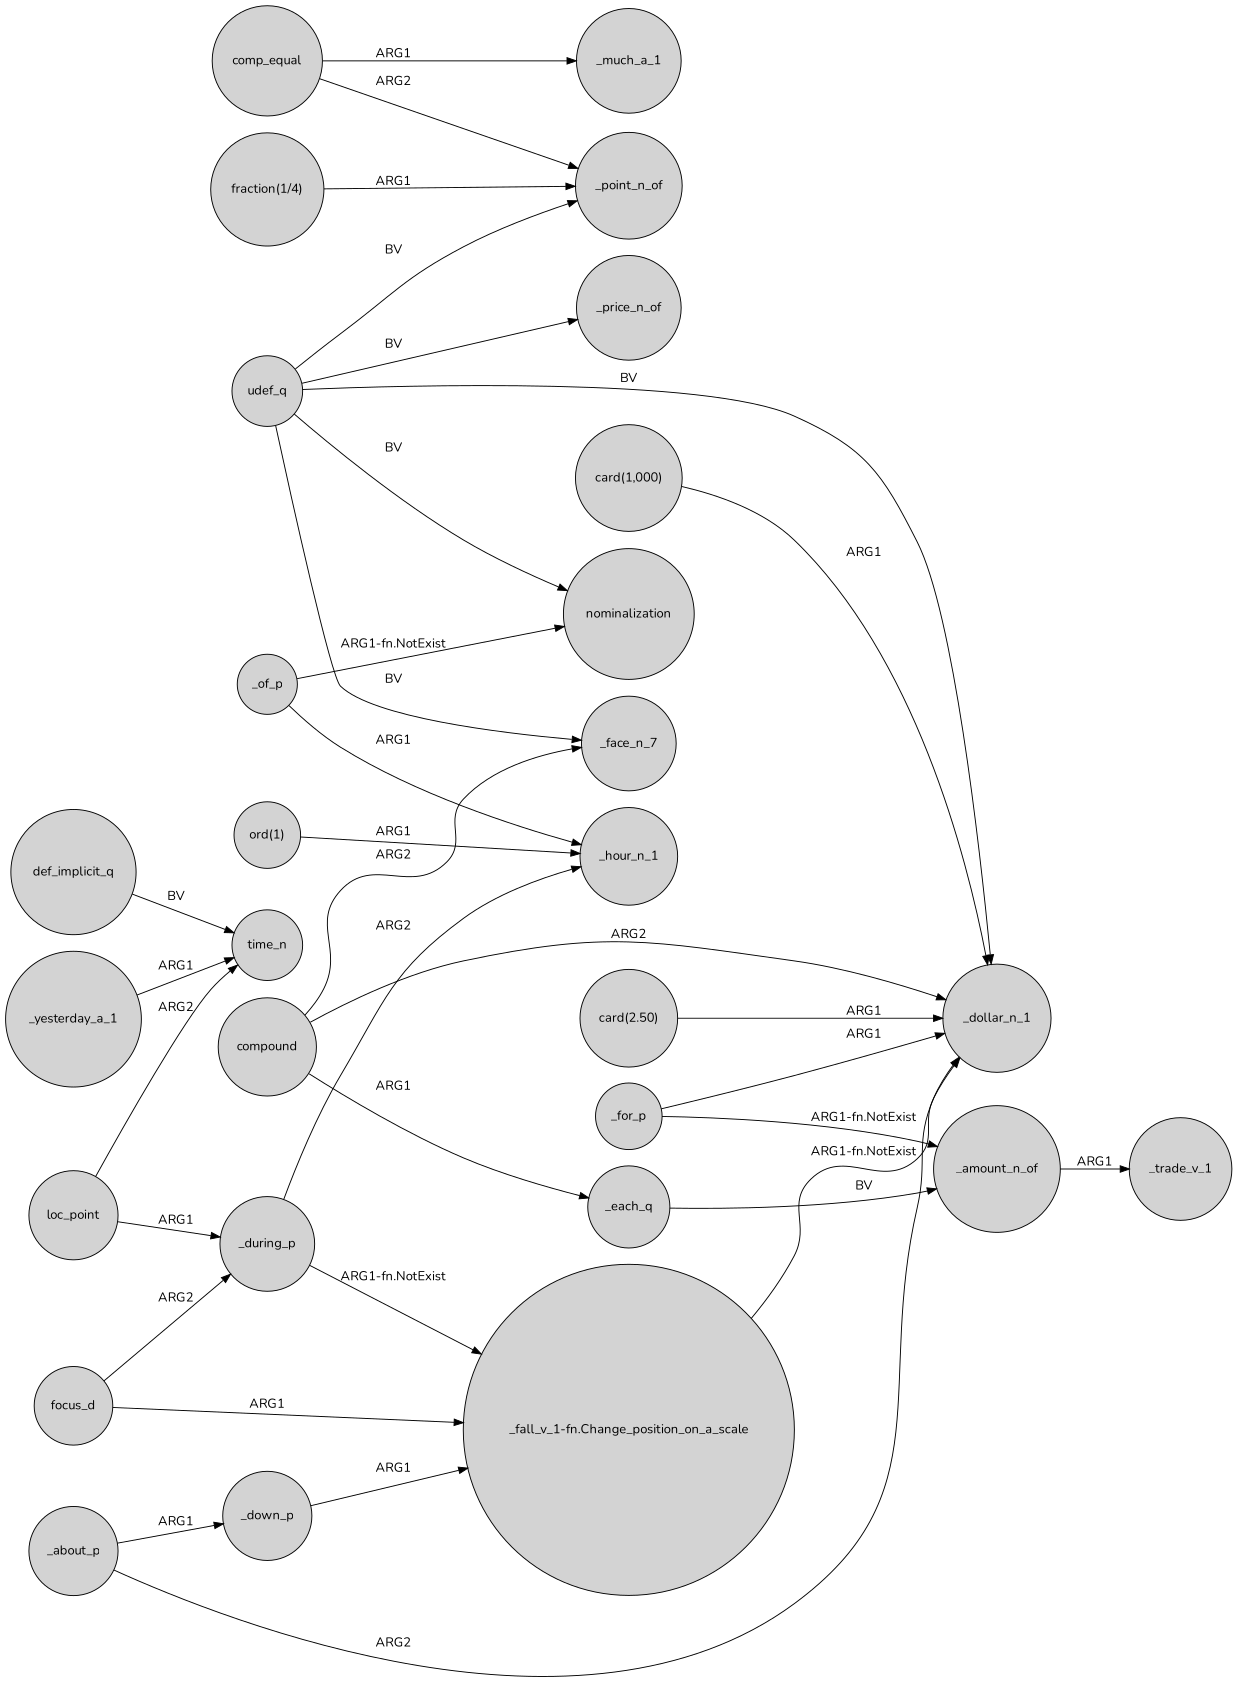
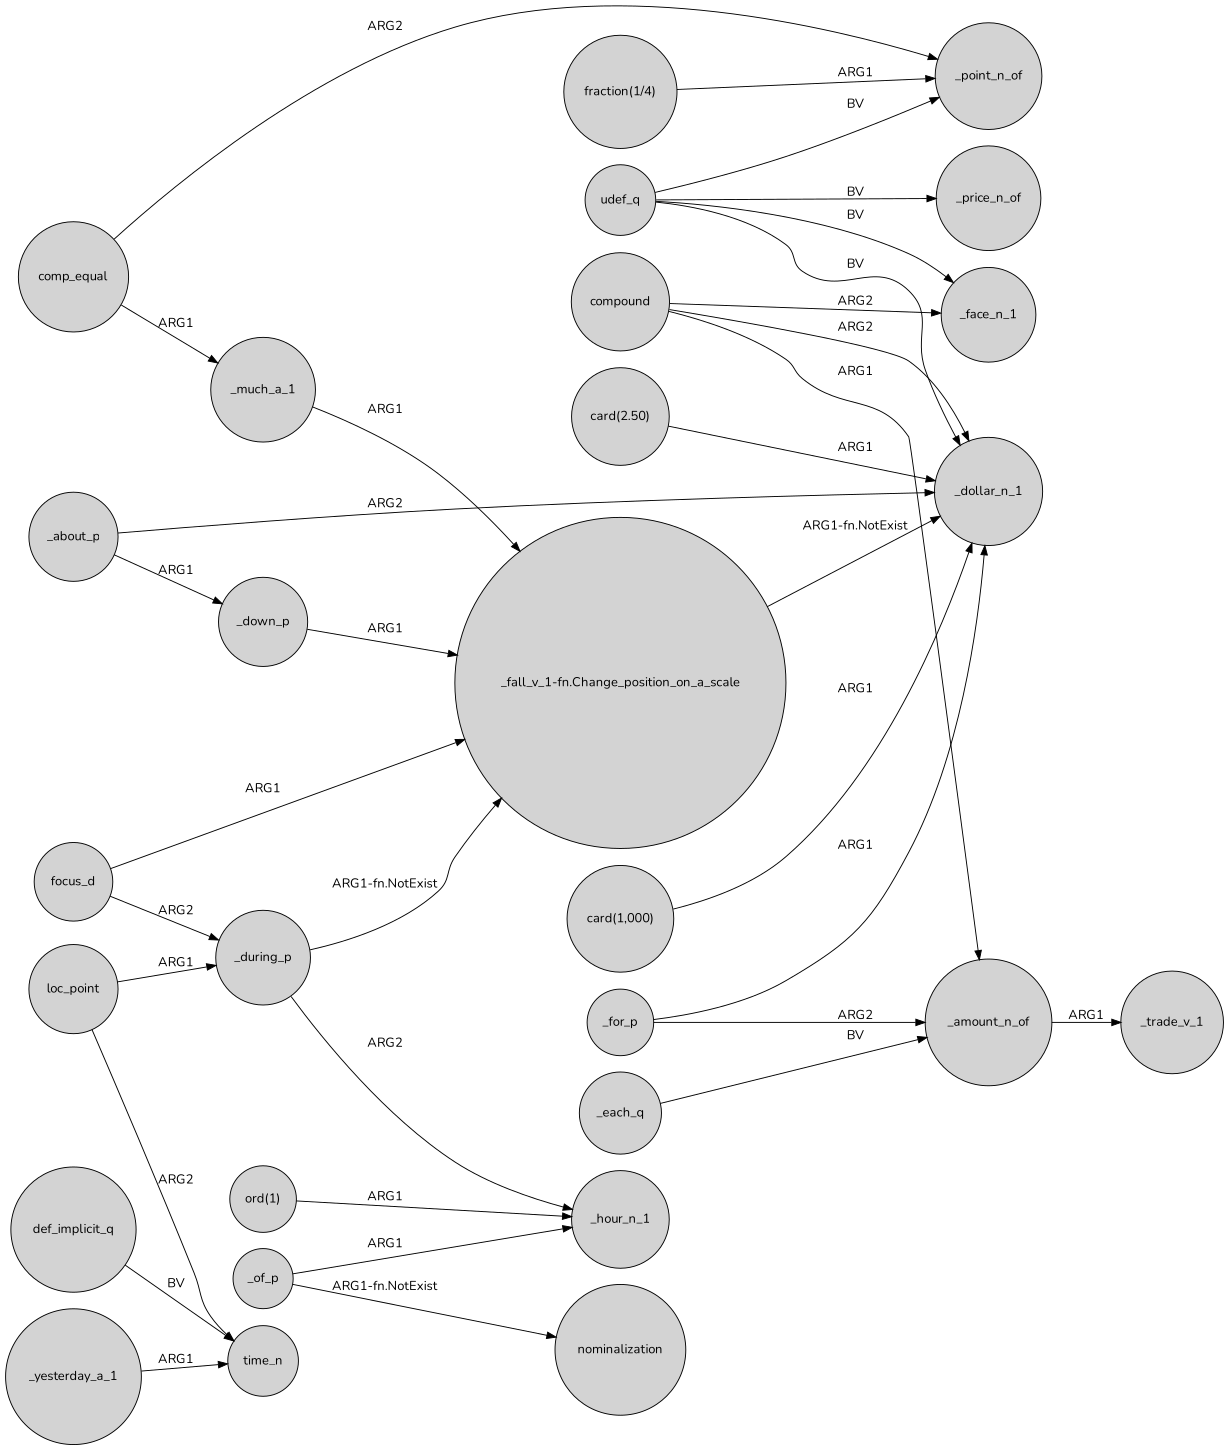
  digraph {
    fontname=Nunito
    rankdir=LR
    node [fontname=Nunito shape=circle style=filled]
    edge [fontname=Nunito]
    _much_a_1
    "_fall_v_1-fn.Change_position_on_a_scale"
    _dollar_n_1
    focus_d
    _during_p
    _hour_n_1
    n7 [label=loc_point]
    time_n
    _yesterday_a_1
    _down_p
    udef_q
    _price_n_of
-   _face_n_1 [label=_face_n_7]
+   _face_n_1
    nominalization
    _point_n_of
    compound
    _amount_n_of
    _trade_v_1
    _about_p
    comp_equal
    _each_q
    "card(1,000)"
    "ord(1)"
    _of_p
    _for_p
    "fraction(1/4)"
    "card(2.50)"
    def_implicit_q
+   _much_a_1 -> "_fall_v_1-fn.Change_position_on_a_scale" [label=ARG1]
    "_fall_v_1-fn.Change_position_on_a_scale" -> _dollar_n_1 [label="ARG1-fn.NotExist"]
    focus_d -> "_fall_v_1-fn.Change_position_on_a_scale" [label=ARG1]
    focus_d -> _during_p [label=ARG2]
    _during_p -> "_fall_v_1-fn.Change_position_on_a_scale" [label="ARG1-fn.NotExist"]
    _during_p -> _hour_n_1 [label=ARG2]
    n7 -> _during_p [label=ARG1]
    n7 -> time_n [label=ARG2]
    _yesterday_a_1 -> time_n [label=ARG1]
    _down_p -> "_fall_v_1-fn.Change_position_on_a_scale" [label=ARG1]
    udef_q -> _dollar_n_1 [label=BV]
    udef_q -> _price_n_of [label=BV]
    udef_q -> _face_n_1 [label=BV]
-   udef_q -> nominalization [label=BV]
    udef_q -> _point_n_of [label=BV]
    compound -> _dollar_n_1 [label=ARG2]
    compound -> _face_n_1 [label=ARG2]
-   compound -> _each_q [label=ARG1]
+   compound -> _amount_n_of [label=ARG1]
    _amount_n_of -> _trade_v_1 [label=ARG1]
    _about_p -> _dollar_n_1 [label=ARG2]
    _about_p -> _down_p [label=ARG1]
    comp_equal -> _much_a_1 [label=ARG1]
    comp_equal -> _point_n_of [label=ARG2]
    _each_q -> _amount_n_of [label=BV]
    "card(1,000)" -> _dollar_n_1 [label=ARG1]
    "ord(1)" -> _hour_n_1 [label=ARG1]
    _of_p -> _hour_n_1 [label=ARG1]
    _of_p -> nominalization [label="ARG1-fn.NotExist"]
    _for_p -> _dollar_n_1 [label=ARG1]
-   _for_p -> _amount_n_of [label="ARG1-fn.NotExist"]
+   _for_p -> _amount_n_of [label=ARG2]
    "fraction(1/4)" -> _point_n_of [label=ARG1]
    "card(2.50)" -> _dollar_n_1 [label=ARG1]
    def_implicit_q -> time_n [label=BV]
  }
